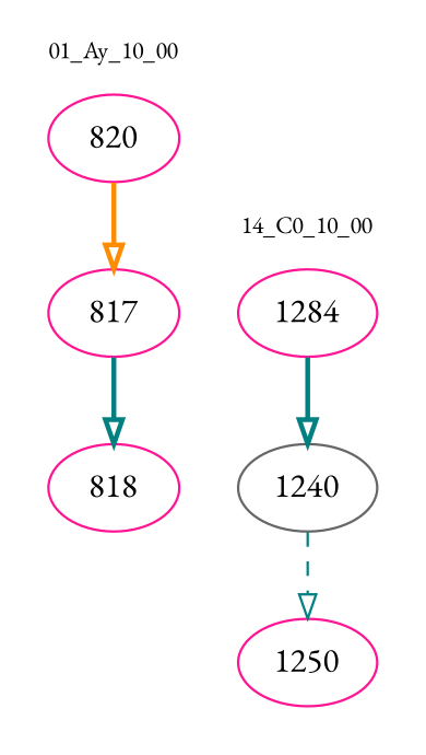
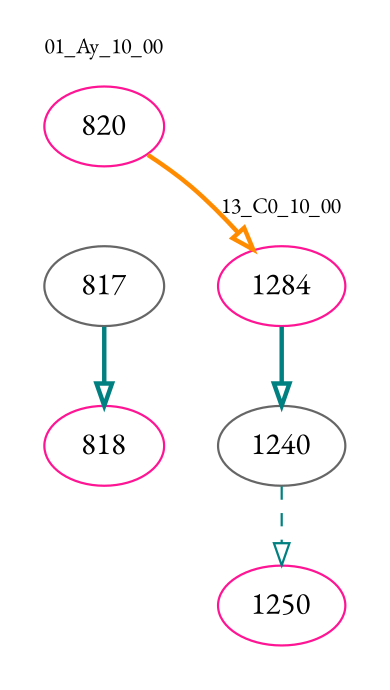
  digraph {
    fontname="EB Garamond"
    node [color=deeppink fontname="EB Garamond"]
    edge [arrowhead=onormal color=teal fontname="EB Garamond" style=bold]
    n1 [label=820]
-   n2 [label=817]
+   n2 [color=gray40 label=817]
    n3 [label=818]
    n4 [label=1284]
    n5 [color=gray40 label=1240]
    n6 [label=1250]
    subgraph cluster_1 {
      color=white
      fontsize=10
      label="01_Ay_10_00"
      n1
      n2
      n3
    }
    subgraph cluster_2 {
      color=white
      fontsize=10
-     label="14_C0_10_00"
+     label="13_C0_10_00"
      n4
      n5
      n6
    }
-   n1 -> n2 [color=darkorange]
+   n1 -> n4 [color=darkorange]
    n2 -> n3
    n4 -> n5
    n5 -> n6 [style=dashed]
  }
